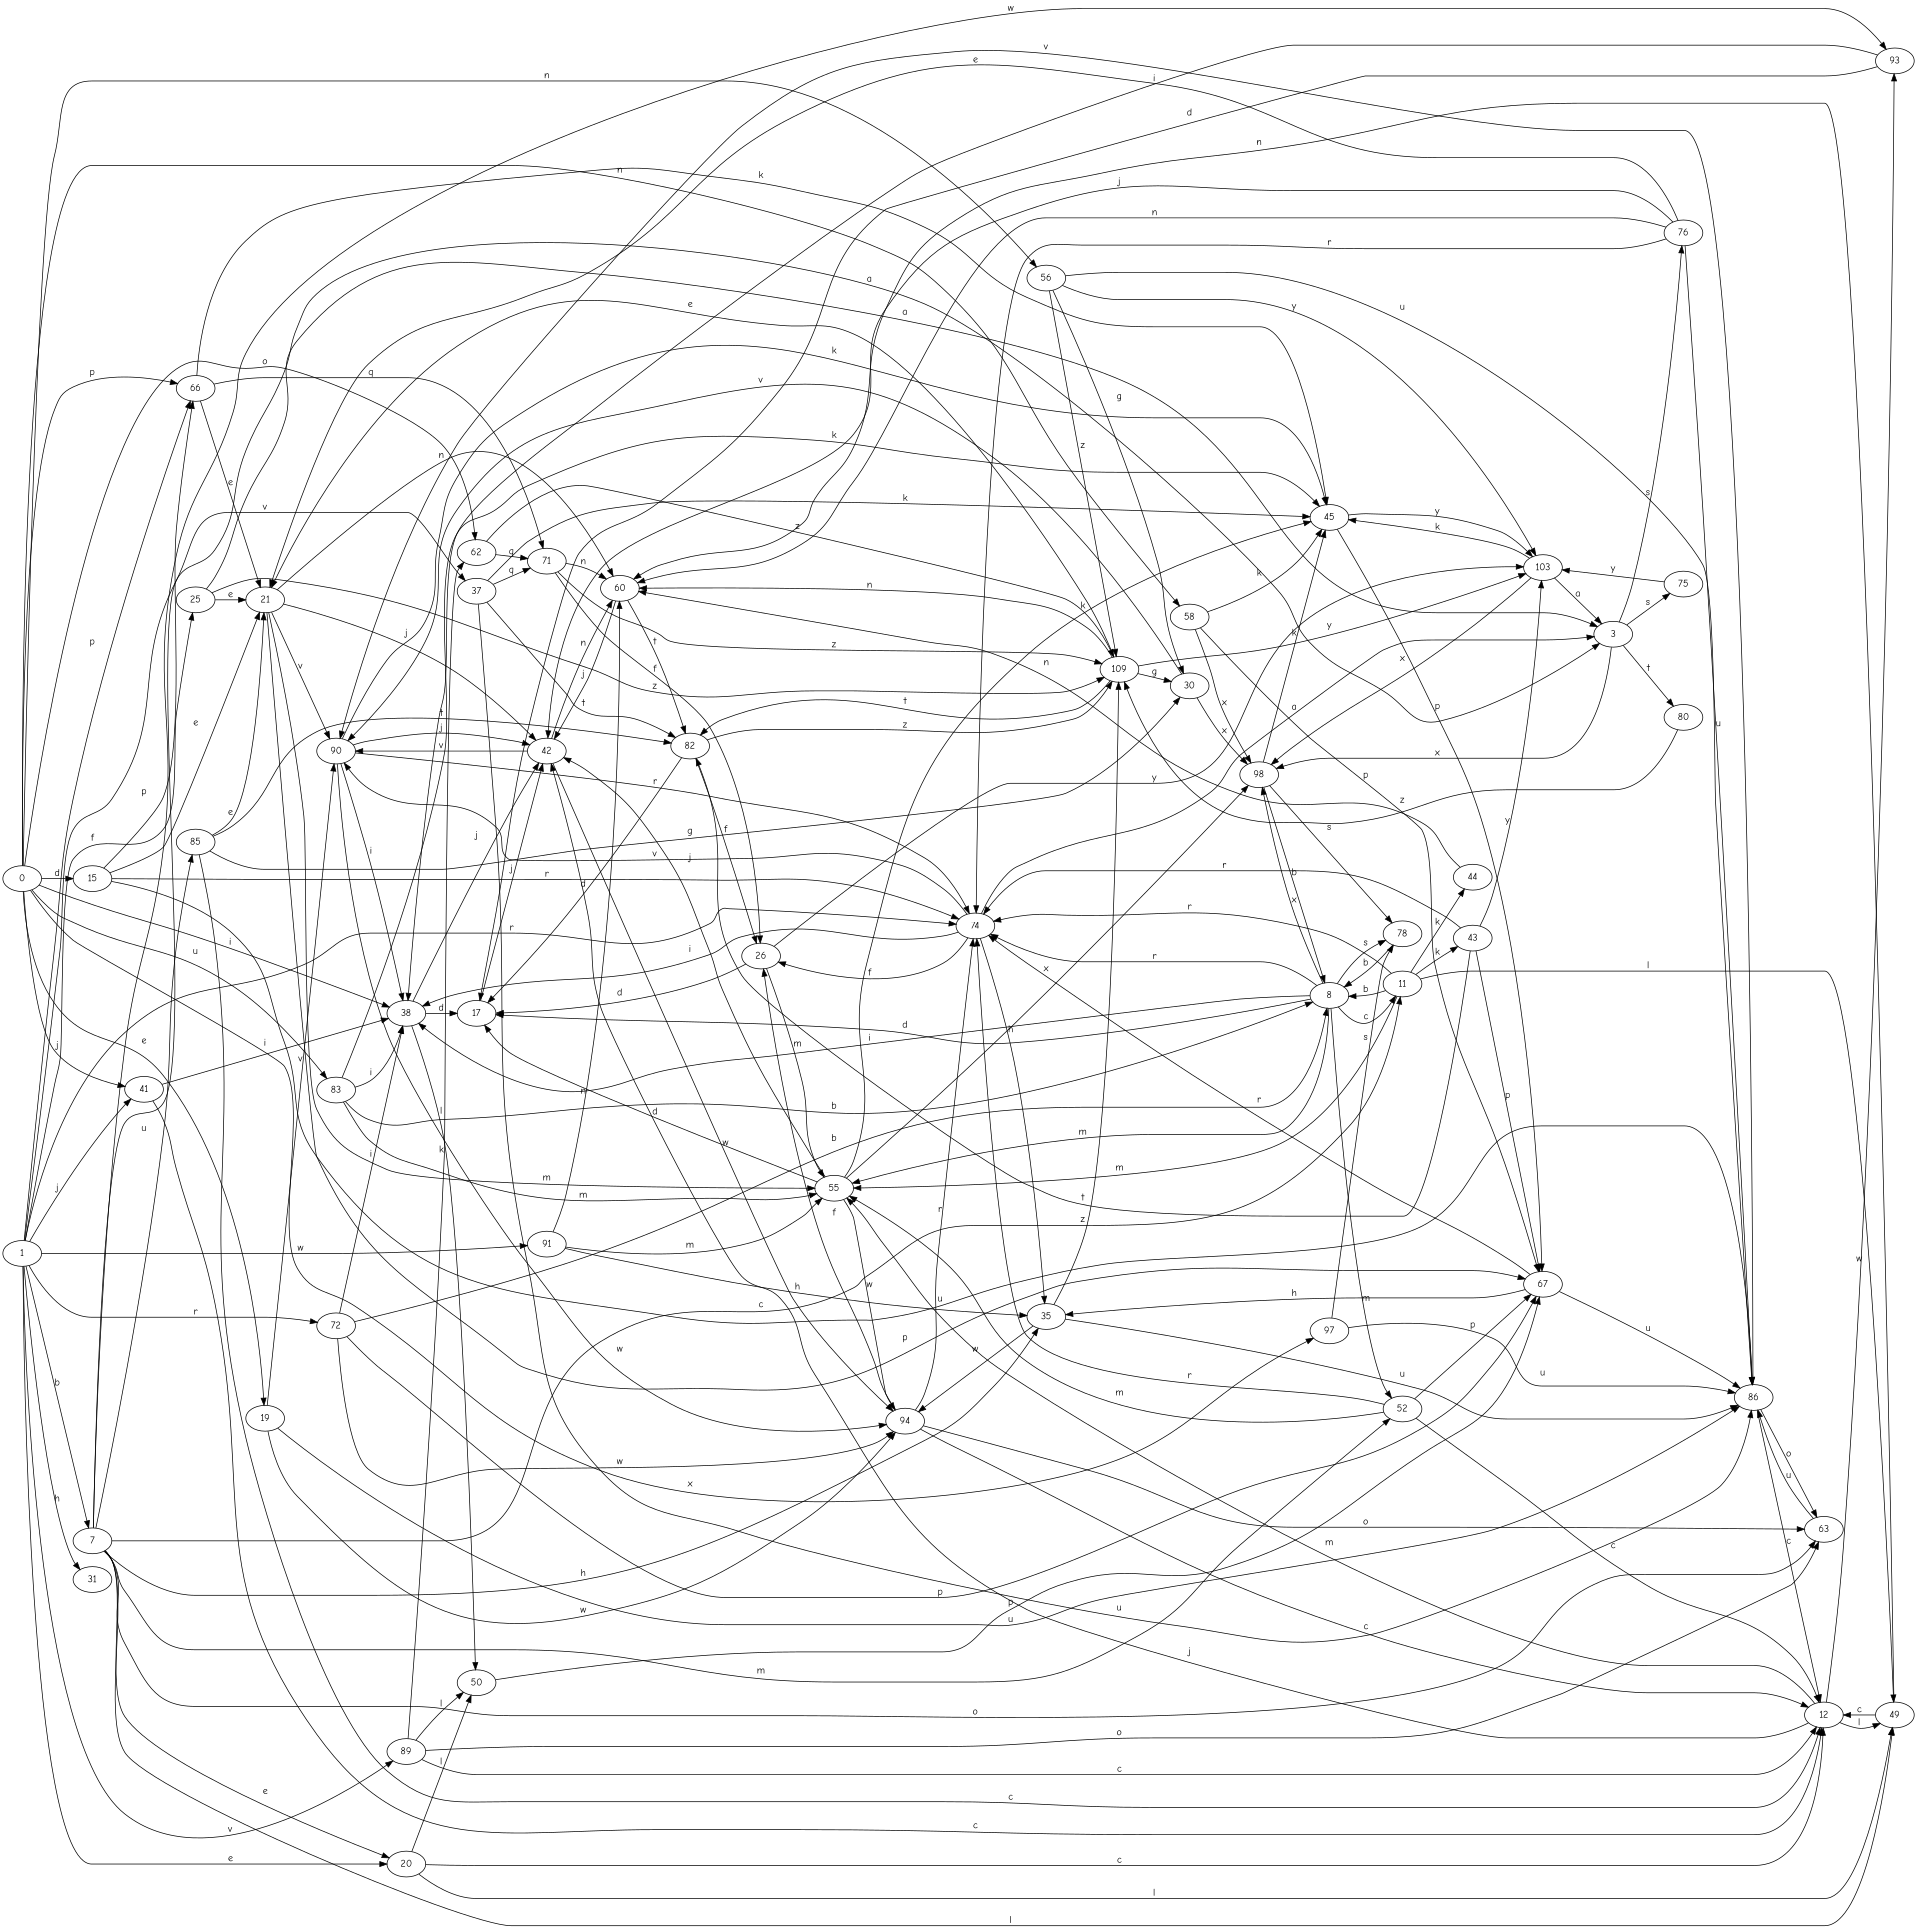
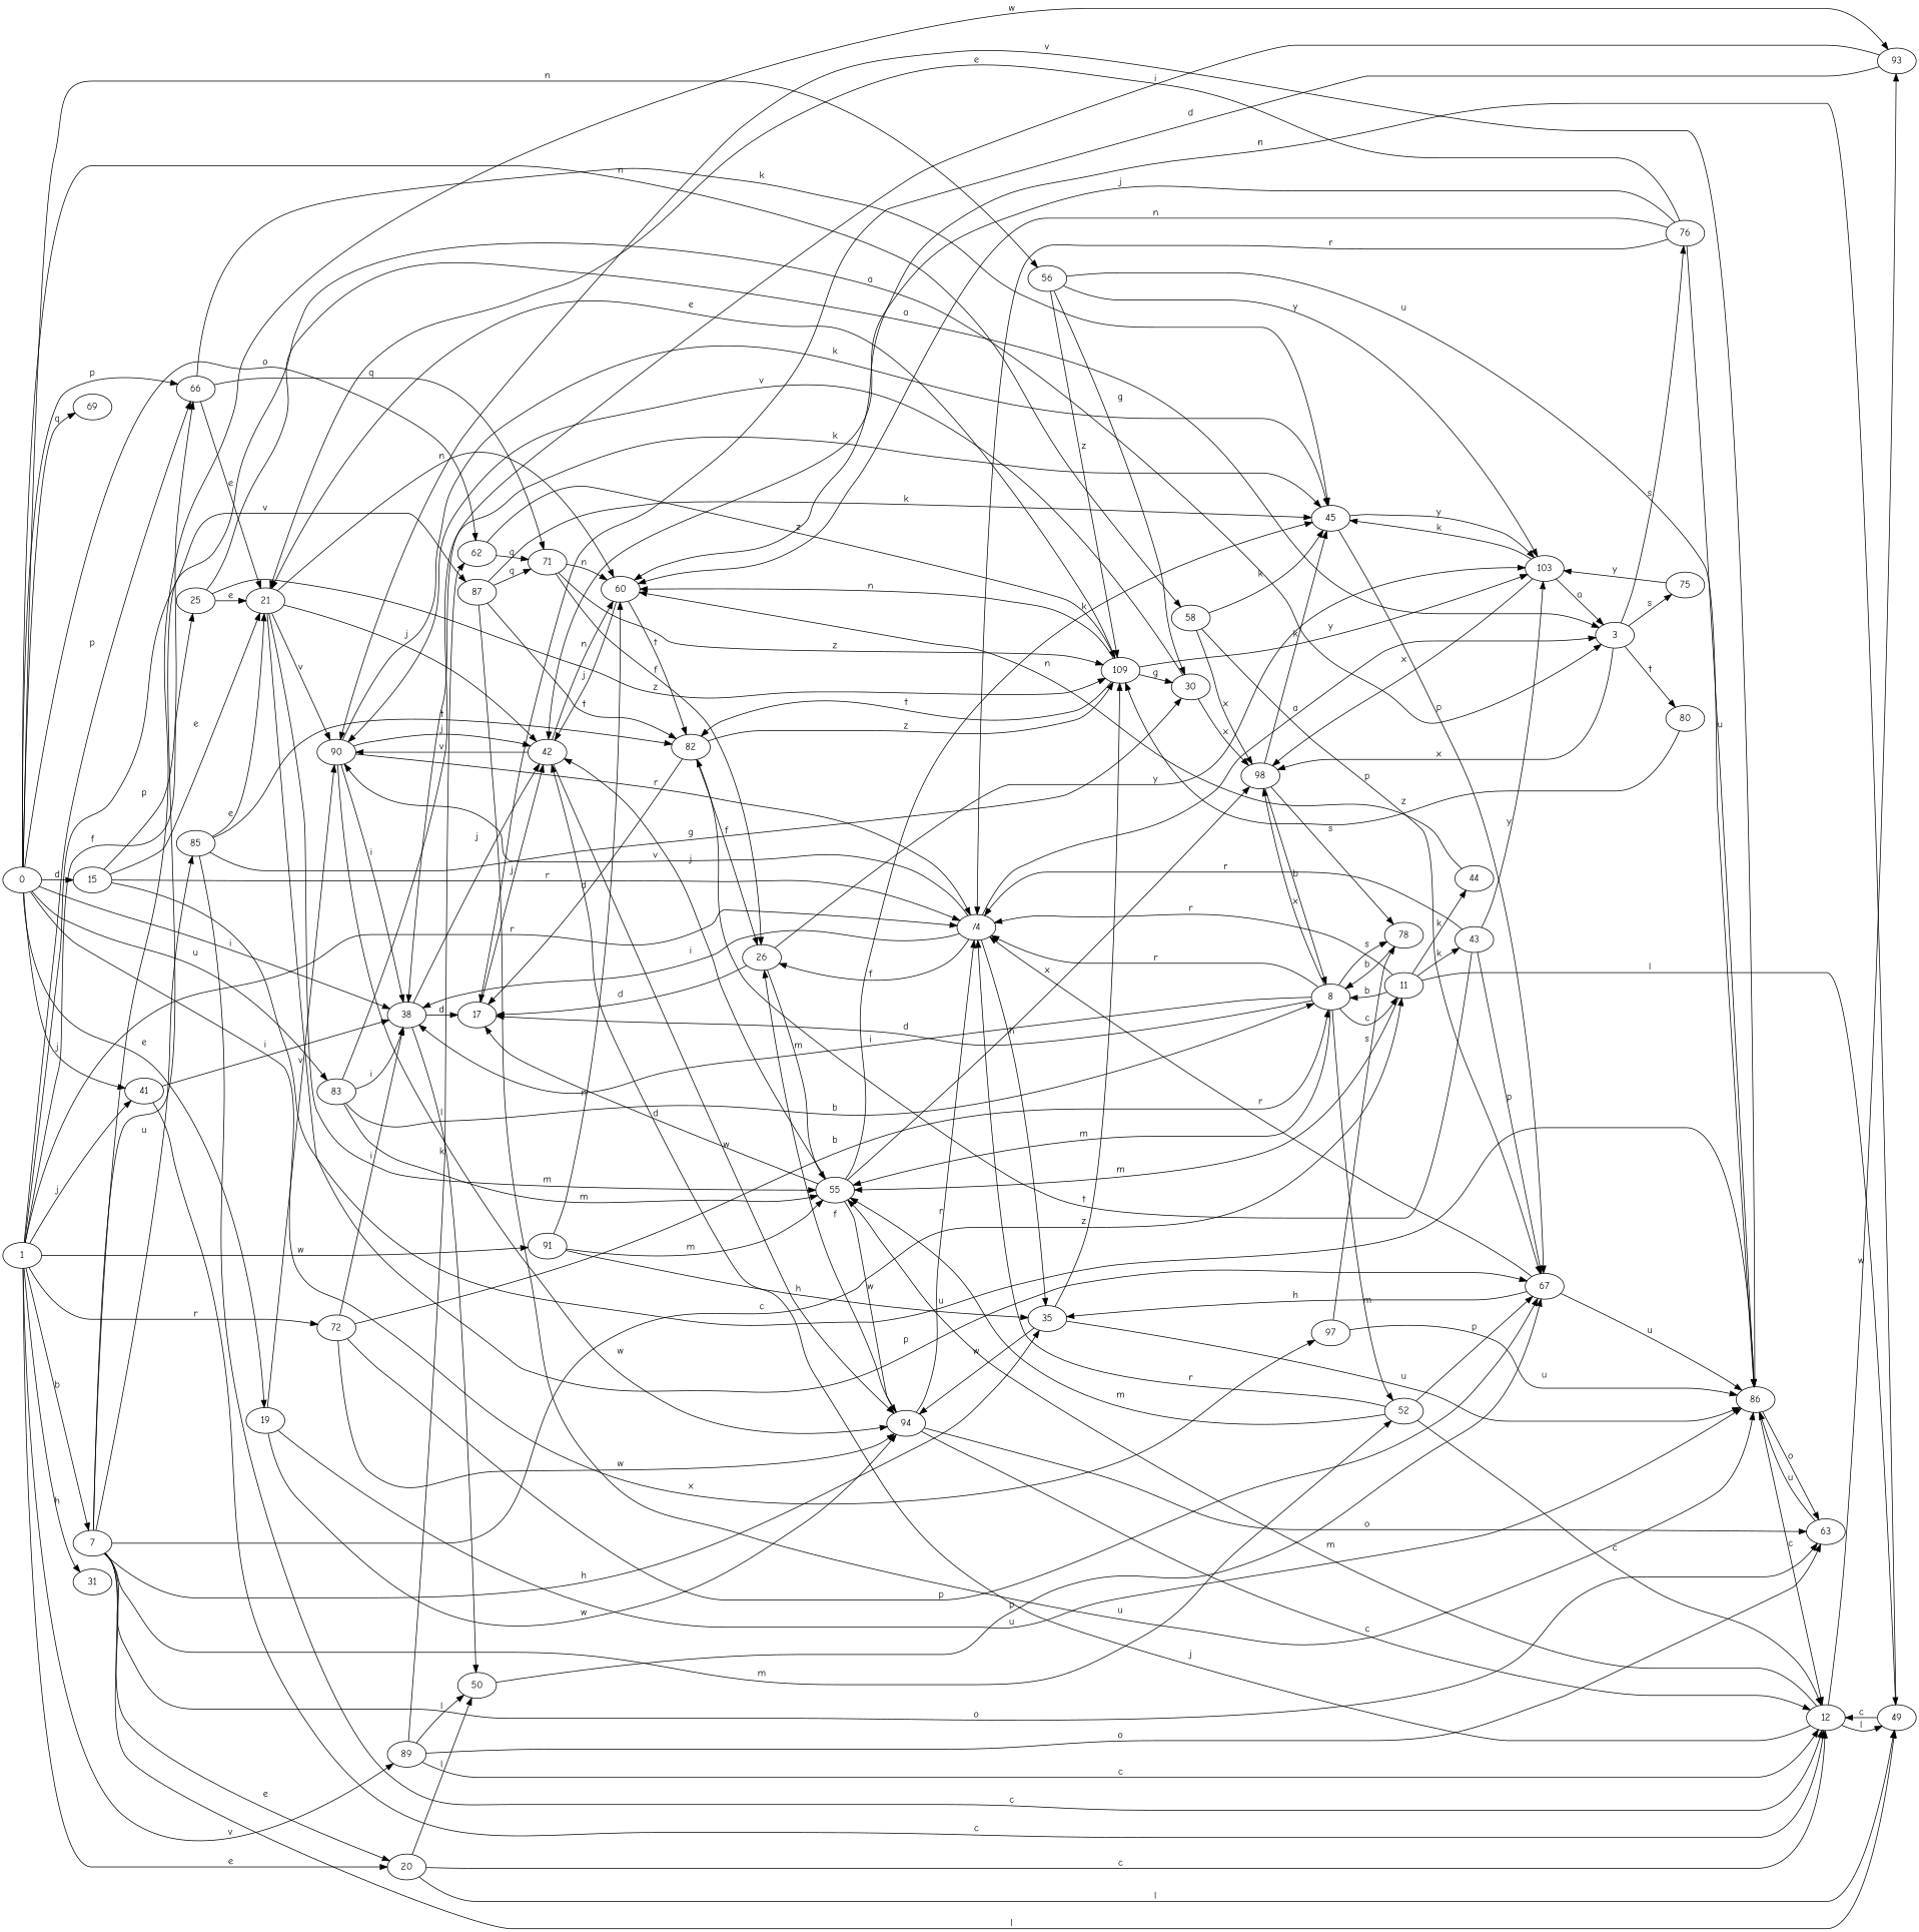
  strict digraph {
    fontname="Comic Neue"
    rankdir=LR
    node [fontname="Comic Neue"]
    edge [fontname="Comic Neue"]
    0
    15
    19
    38
    41
    56
    58
    62
    66
+   69
    83
    97
    74
    21
    86
    90
    94
    17
    42
    50
    12
    109
    103
    30
    98
    67
    45
    71
    8
    55
    78
    1
    7
    20
    25
    31
    72
-   87 [label=37]
+   87
    89
    91
    3
    11
    35
    49
    52
    63
    85
    93
    26
    82
    60
    75
    76
    80
    43
    44
    0 -> 15 [label=d]
    0 -> 19 [label=e]
    0 -> 38 [label=i]
    0 -> 41 [label=j]
    0 -> 56 [label=n]
    0 -> 58 [label=n]
    0 -> 62 [label=o]
    0 -> 66 [label=p]
+   0 -> 69 [label=q]
    0 -> 83 [label=u]
    0 -> 97 [label=x]
    15 -> 66 [label=p]
    15 -> 74 [label=r]
    15 -> 21 [label=e]
    15 -> 86 [label=u]
    19 -> 86 [label=u]
    19 -> 90 [label=v]
    19 -> 94 [label=w]
    38 -> 17 [label=d]
    38 -> 42 [label=j]
    38 -> 50 [label=l]
    41 -> 38 [label=i]
    41 -> 12 [label=c]
    56 -> 86 [label=u]
    56 -> 109 [label=z]
    56 -> 103 [label=y]
    56 -> 30 [label=g]
    58 -> 98 [label=x]
    58 -> 67 [label=p]
    58 -> 45 [label=k]
    62 -> 109 [label=z]
    62 -> 71 [label=q]
    66 -> 21 [label=e]
    66 -> 45 [label=k]
    66 -> 71 [label=q]
    83 -> 38 [label=i]
    83 -> 45 [label=k]
    83 -> 8 [label=b]
    83 -> 55 [label=m]
    97 -> 86 [label=u]
    97 -> 78 [label=s]
    74 -> 38 [label=i]
    74 -> 90 [label=v]
    74 -> 3 [label=a]
    74 -> 35 [label=h]
    74 -> 26 [label=f]
    21 -> 90 [label=v]
    21 -> 42 [label=j]
    21 -> 67 [label=p]
    21 -> 55 [label=m]
    21 -> 60 [label=n]
    86 -> 90 [label=v]
    86 -> 12 [label=c]
    86 -> 63 [label=o]
    90 -> 38 [label=i]
    90 -> 74 [label=r]
    90 -> 94 [label=w]
    90 -> 42 [label=j]
    90 -> 45 [label=k]
    94 -> 74 [label=r]
    94 -> 12 [label=c]
    94 -> 63 [label=o]
    94 -> 26 [label=f]
    17 -> 42 [label=j]
    42 -> 90 [label=v]
    42 -> 94 [label=w]
    42 -> 60 [label=n]
    50 -> 67 [label=p]
    12 -> 42 [label=j]
    12 -> 55 [label=m]
    12 -> 49 [label=l]
    12 -> 93 [label=w]
    109 -> 21 [label=e]
    109 -> 103 [label=y]
    109 -> 30 [label=g]
    109 -> 82 [label=t]
    109 -> 60 [label=n]
    103 -> 98 [label=x]
    103 -> 45 [label=k]
    103 -> 3 [label=a]
    30 -> 90 [label=v]
    30 -> 98 [label=x]
    98 -> 45 [label=k]
    98 -> 8 [label=b]
    98 -> 78 [label=s]
    67 -> 74 [label=r]
    67 -> 86 [label=u]
    67 -> 35 [label=h]
    45 -> 103 [label=y]
    45 -> 67 [label=p]
    71 -> 109 [label=z]
    71 -> 26 [label=f]
    71 -> 60 [label=n]
    8 -> 38 [label=i]
    8 -> 74 [label=r]
    8 -> 17 [label=d]
    8 -> 98 [label=x]
    8 -> 55 [label=m]
    8 -> 78 [label=s]
    8 -> 11 [label=c]
    8 -> 52 [label=m]
    55 -> 94 [label=w]
    55 -> 17 [label=d]
    55 -> 42 [label=j]
    55 -> 98 [label=x]
    55 -> 45 [label=k]
    78 -> 8 [label=b]
    1 -> 41 [label=j]
    1 -> 66 [label=p]
    1 -> 74 [label=r]
    1 -> 7 [label=b]
    1 -> 20 [label=e]
    1 -> 25 [label=f]
    1 -> 31 [label=h]
    1 -> 72 [label=r]
    1 -> 87 [label=v]
    1 -> 89 [label=v]
    1 -> 91 [label=w]
    7 -> 20 [label=e]
    7 -> 3 [label=a]
    7 -> 11 [label=c]
    7 -> 35 [label=h]
    7 -> 49 [label=l]
    7 -> 52 [label=m]
    7 -> 63 [label=o]
    7 -> 85 [label=u]
    7 -> 93 [label=w]
    20 -> 50 [label=l]
    20 -> 12 [label=c]
    20 -> 49 [label=l]
    25 -> 21 [label=e]
    25 -> 109 [label=z]
    25 -> 3 [label=a]
    72 -> 38 [label=i]
    72 -> 94 [label=w]
    72 -> 67 [label=p]
    72 -> 8 [label=b]
    87 -> 86 [label=u]
    87 -> 45 [label=k]
    87 -> 71 [label=q]
    87 -> 82 [label=t]
    89 -> 62 [label=k]
    89 -> 50 [label=l]
    89 -> 12 [label=c]
    89 -> 63 [label=o]
    91 -> 55 [label=m]
    91 -> 35 [label=h]
    91 -> 60 [label=n]
    3 -> 98 [label=x]
    3 -> 75 [label=s]
    3 -> 76 [label=s]
    3 -> 80 [label=t]
    11 -> 74 [label=r]
    11 -> 8 [label=b]
    11 -> 55 [label=m]
    11 -> 49 [label=l]
    11 -> 43 [label=k]
    11 -> 44 [label=k]
    35 -> 86 [label=u]
    35 -> 94 [label=w]
    35 -> 109 [label=z]
    49 -> 12 [label=c]
    49 -> 60 [label=n]
    52 -> 74 [label=r]
    52 -> 12 [label=c]
    52 -> 67 [label=p]
    52 -> 55 [label=m]
    63 -> 86 [label=u]
    85 -> 21 [label=e]
    85 -> 12 [label=c]
    85 -> 30 [label=g]
    85 -> 82 [label=t]
    93 -> 38 [label=i]
    93 -> 17 [label=d]
    26 -> 17 [label=d]
    26 -> 103 [label=y]
    26 -> 55 [label=m]
    82 -> 17 [label=d]
    82 -> 109 [label=z]
    82 -> 26 [label=f]
    60 -> 42 [label=j]
    60 -> 82 [label=t]
    75 -> 103 [label=y]
    76 -> 74 [label=r]
    76 -> 21 [label=e]
    76 -> 86 [label=u]
    76 -> 42 [label=j]
    76 -> 60 [label=n]
    80 -> 109 [label=z]
    43 -> 74 [label=r]
    43 -> 103 [label=y]
    43 -> 67 [label=p]
    43 -> 82 [label=t]
    44 -> 60 [label=n]
  }
